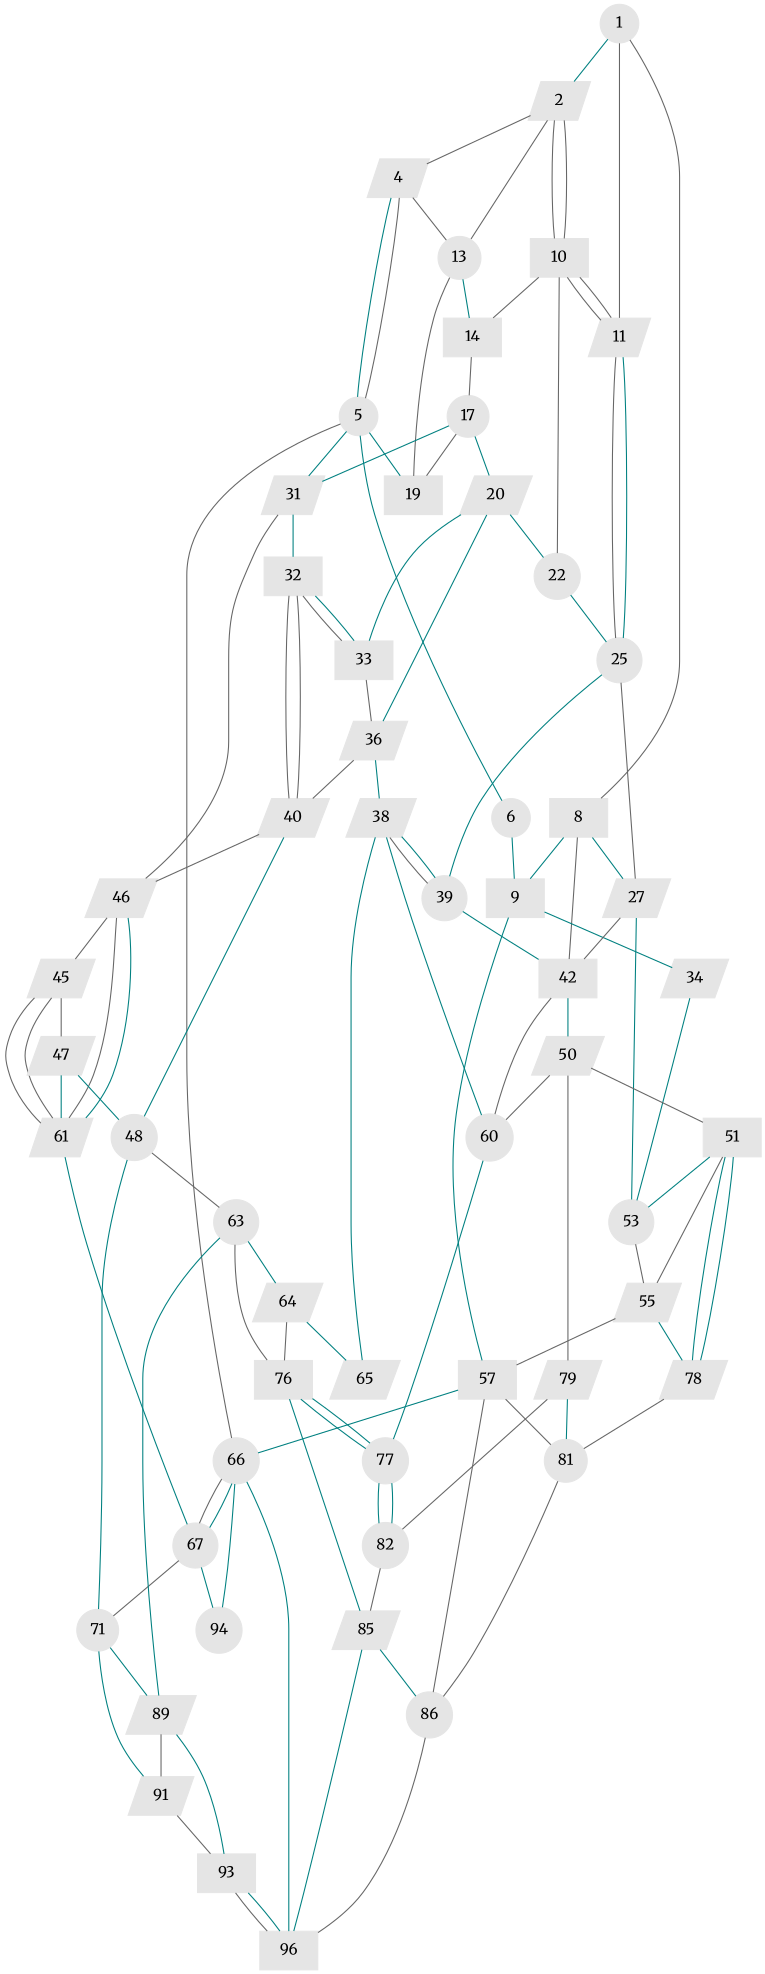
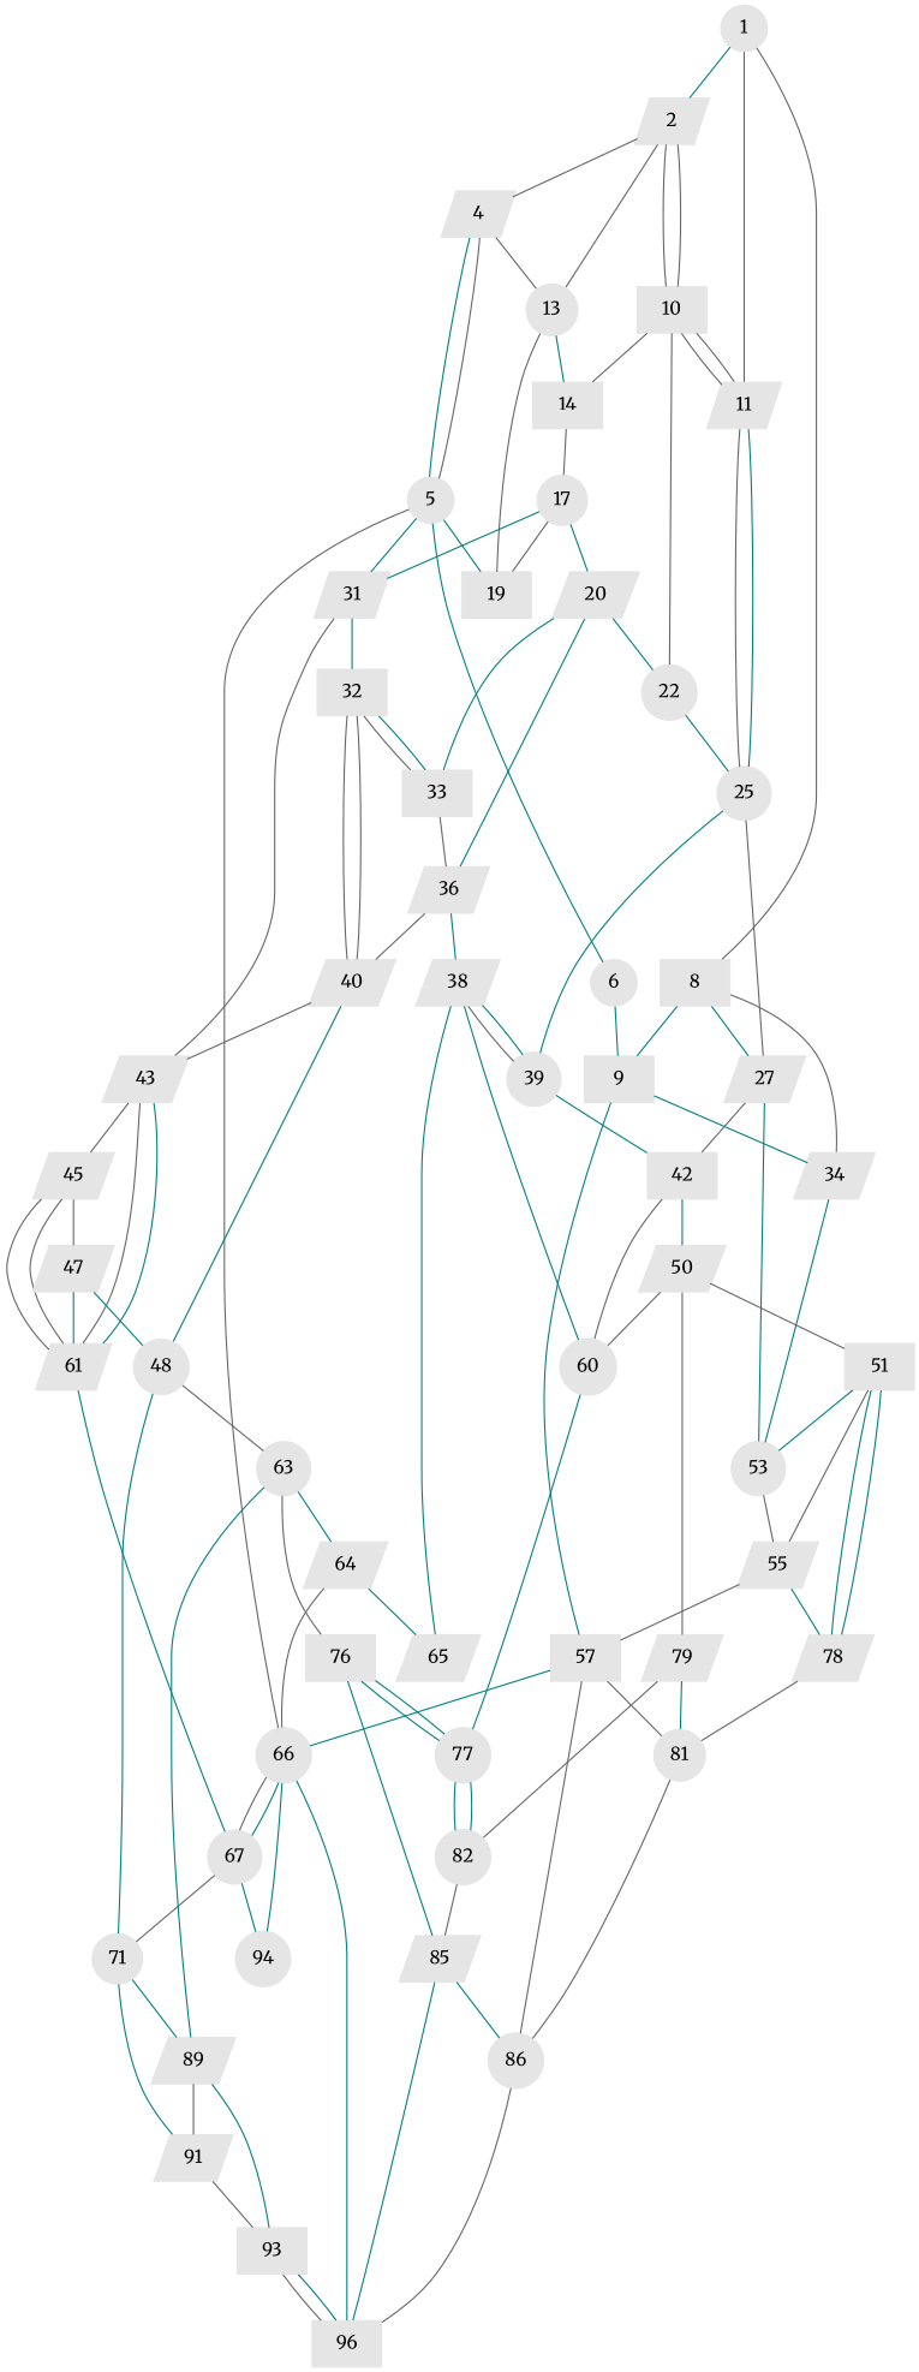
  graph {
    fontname=Merriweather
    node [color=gray90 fontname=Merriweather shape=parallelogram style=filled]
    edge [color=teal fontname=Merriweather]
    1 [shape=circle super="+7"]
    2 [super="+3"]
    8 [shape=box super="+29"]
    11 [super="+12"]
    4
    10 [shape=box super="+15"]
    13 [shape=circle super="+16"]
    9 [shape=box super="+30"]
    27 [super="+28"]
    34
    25 [shape=circle super="+26"]
    5 [shape=circle super="+23"]
    14 [shape=box]
    22 [shape=circle super="+24"]
    19 [shape=box]
    6 [shape=circle]
    31 [super="+35"]
    66 [shape=circle super="+95"]
    32 [shape=box]
-   43 [super="+44" label=46]
+   43 [super="+44"]
    67 [shape=circle super="+70"]
    94 [shape=circle]
    96 [shape=box super="+98"]
    57 [shape=box super="+58"]
    42 [shape=box super="+49"]
    53 [shape=circle super="+54"]
    81 [shape=circle super="+84"]
    86 [shape=circle super="+99"]
    17 [shape=circle super="+18"]
    39 [shape=circle]
    20 [super="+21"]
    33 [shape=box]
    36 [super="+37"]
    40 [super="+41"]
    38 [super="+59"]
    60 [shape=circle super="+73"]
    50 [super="+74"]
    55 [super="+56"]
    45 [super="+46"]
    61 [super="+68"]
    48 [shape=circle super="+62"]
    65
    77 [shape=circle]
    63 [shape=circle super="+87"]
    71 [shape=circle super="+72"]
    51 [shape=box super="+52"]
    79 [super="+80"]
    47 [super="+69"]
    64 [super="+75"]
    76 [shape=box super="+88"]
    89 [super="+90"]
    91 [super="+92"]
    78
    82 [shape=circle super="+83"]
    85 [super="+97"]
    93 [shape=box]
    1 -- 2
    1 -- 8 [color=gray40]
    1 -- 11 [color=gray40]
    2 -- 4 [color=gray40]
    2 -- 10 [color=gray40]
    2 -- 10 [color=gray40]
    2 -- 13 [color=gray40]
    8 -- 9
    8 -- 27
-   8 -- 42 [color=gray40]
+   8 -- 34 [color=gray40]
    11 -- 25 [color=gray40 weight=2]
    11 -- 25
    4 -- 13 [color=gray40]
    4 -- 5
    4 -- 5 [color=gray40]
    10 -- 11 [color=gray40]
    10 -- 11 [color=gray40]
    10 -- 14 [color=gray40]
    10 -- 22 [color=gray40]
    13 -- 14
    13 -- 19 [color=gray40]
    9 -- 34
    9 -- 57
    27 -- 42 [color=gray40]
    27 -- 53
    34 -- 53
    25 -- 27 [color=gray40]
    25 -- 39
    5 -- 19
    5 -- 6
    5 -- 31
    5 -- 66 [color=gray40]
    14 -- 17 [color=gray40]
    22 -- 25
    6 -- 9 [weight=2]
    31 -- 32
    31 -- 43 [color=gray40]
    66 -- 67 [color=gray40]
    66 -- 67
    66 -- 94
    66 -- 96
    32 -- 33 [color=gray40]
    32 -- 33
    32 -- 40 [color=gray40]
    32 -- 40 [color=gray40]
    43 -- 45 [color=gray40]
    43 -- 61 [color=gray40]
    43 -- 61
    67 -- 94
    67 -- 71 [color=gray40]
    57 -- 66
    57 -- 81 [color=gray40]
    57 -- 86 [color=gray40]
    42 -- 60 [color=gray40]
    42 -- 50
    53 -- 55 [color=gray40]
    81 -- 86 [color=gray40]
    86 -- 96 [color=gray40]
    17 -- 19 [color=gray40]
    17 -- 31
    17 -- 20
    39 -- 42
    20 -- 22
    20 -- 33
    20 -- 36
    33 -- 36 [color=gray40]
    36 -- 40 [color=gray40]
    36 -- 38
    40 -- 43 [color=gray40]
    40 -- 48
    38 -- 39 [color=gray40]
    38 -- 39
    38 -- 60
    38 -- 65
    60 -- 77
    50 -- 60 [color=gray40]
    50 -- 51 [color=gray40]
    50 -- 79 [color=gray40]
    55 -- 57 [color=gray40]
    55 -- 78
    45 -- 61 [color=gray40]
    45 -- 61 [color=gray40]
    45 -- 47 [color=gray40 weight=2]
    61 -- 67
    48 -- 63 [color=gray40]
    48 -- 71
    77 -- 82
    77 -- 82
    63 -- 64
    63 -- 76 [color=gray40]
    63 -- 89
    71 -- 89
    71 -- 91
    51 -- 53
    51 -- 55 [color=gray40]
    51 -- 78
    51 -- 78
    79 -- 81
    79 -- 82 [color=gray40 weight=2]
    47 -- 61
    47 -- 48
    64 -- 65 [weight=2]
-   64 -- 76 [color=gray40]
+   64 -- 66 [color=gray40]
    76 -- 77
    76 -- 77
    76 -- 85
    89 -- 91 [color=gray40]
    89 -- 93
    91 -- 93 [color=gray40]
    78 -- 81 [color=gray40]
    82 -- 85 [color=gray40]
    85 -- 96
    85 -- 86
    93 -- 96 [color=gray40]
    93 -- 96
  }
